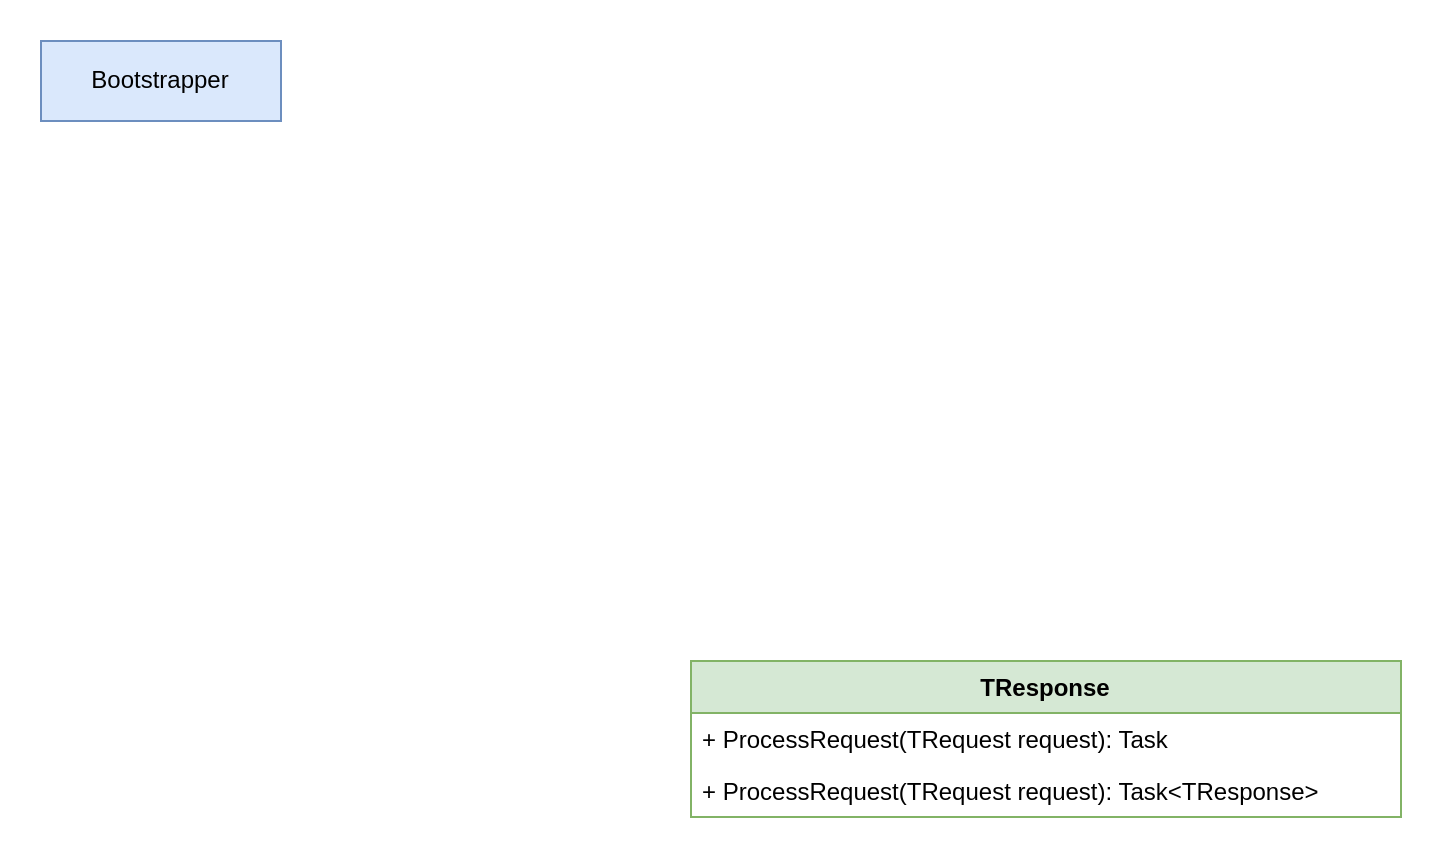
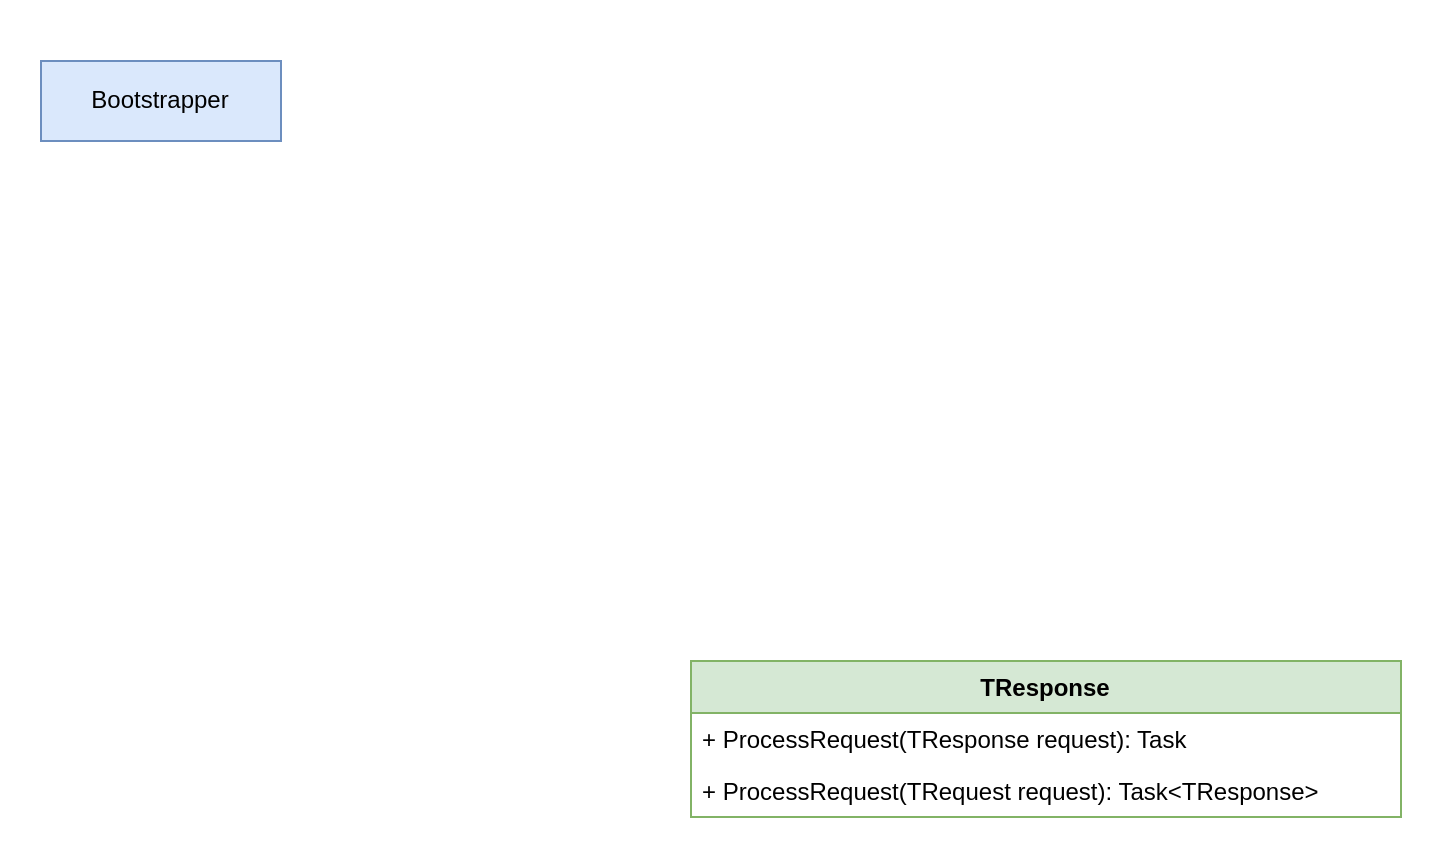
  <mxCell id="0" />
  <mxCell id="1" parent="0" />
- <mxCell id="2" value="Bootstrapper" style="rounded=0;whiteSpace=wrap;html=1;fillColor=#dae8fc;strokeColor=#6c8ebf;" vertex="1" parent="1"><mxGeometry x="20" y="20" width="120" height="40" as="geometry" /></mxCell>
+ <mxCell id="2" value="Bootstrapper" style="rounded=0;whiteSpace=wrap;html=1;fillColor=#dae8fc;strokeColor=#6c8ebf;" vertex="1" parent="1"><mxGeometry x="20" y="30" width="120" height="40" as="geometry" /></mxCell>
  <mxCell id="3" value="TResponse" style="swimlane;fontStyle=1;align=center;verticalAlign=top;childLayout=stackLayout;horizontal=1;startSize=26;horizontalStack=0;resizeParent=1;resizeParentMax=0;resizeLast=0;collapsible=1;marginBottom=0;fillColor=#d5e8d4;strokeColor=#82b366;" vertex="1" parent="1"><mxGeometry x="345" y="330" width="355" height="78" as="geometry" /></mxCell>
- <mxCell id="4" value="+ ProcessRequest(TRequest request): Task" style="text;strokeColor=none;fillColor=none;align=left;verticalAlign=top;spacingLeft=4;spacingRight=4;overflow=hidden;rotatable=0;points=[[0,0.5],[1,0.5]];portConstraint=eastwest;" vertex="1" parent="3"><mxGeometry y="26" width="355" height="26" as="geometry" /></mxCell>
+ <mxCell id="4" value="+ ProcessRequest(TResponse request): Task" style="text;strokeColor=none;fillColor=none;align=left;verticalAlign=top;spacingLeft=4;spacingRight=4;overflow=hidden;rotatable=0;points=[[0,0.5],[1,0.5]];portConstraint=eastwest;" vertex="1" parent="3"><mxGeometry y="26" width="355" height="26" as="geometry" /></mxCell>
  <mxCell id="5" value="+ ProcessRequest(TRequest request): Task&lt;TResponse&gt;" style="text;strokeColor=none;fillColor=none;align=left;verticalAlign=top;spacingLeft=4;spacingRight=4;overflow=hidden;rotatable=0;points=[[0,0.5],[1,0.5]];portConstraint=eastwest;" vertex="1" parent="3"><mxGeometry y="52" width="355" height="26" as="geometry" /></mxCell>
